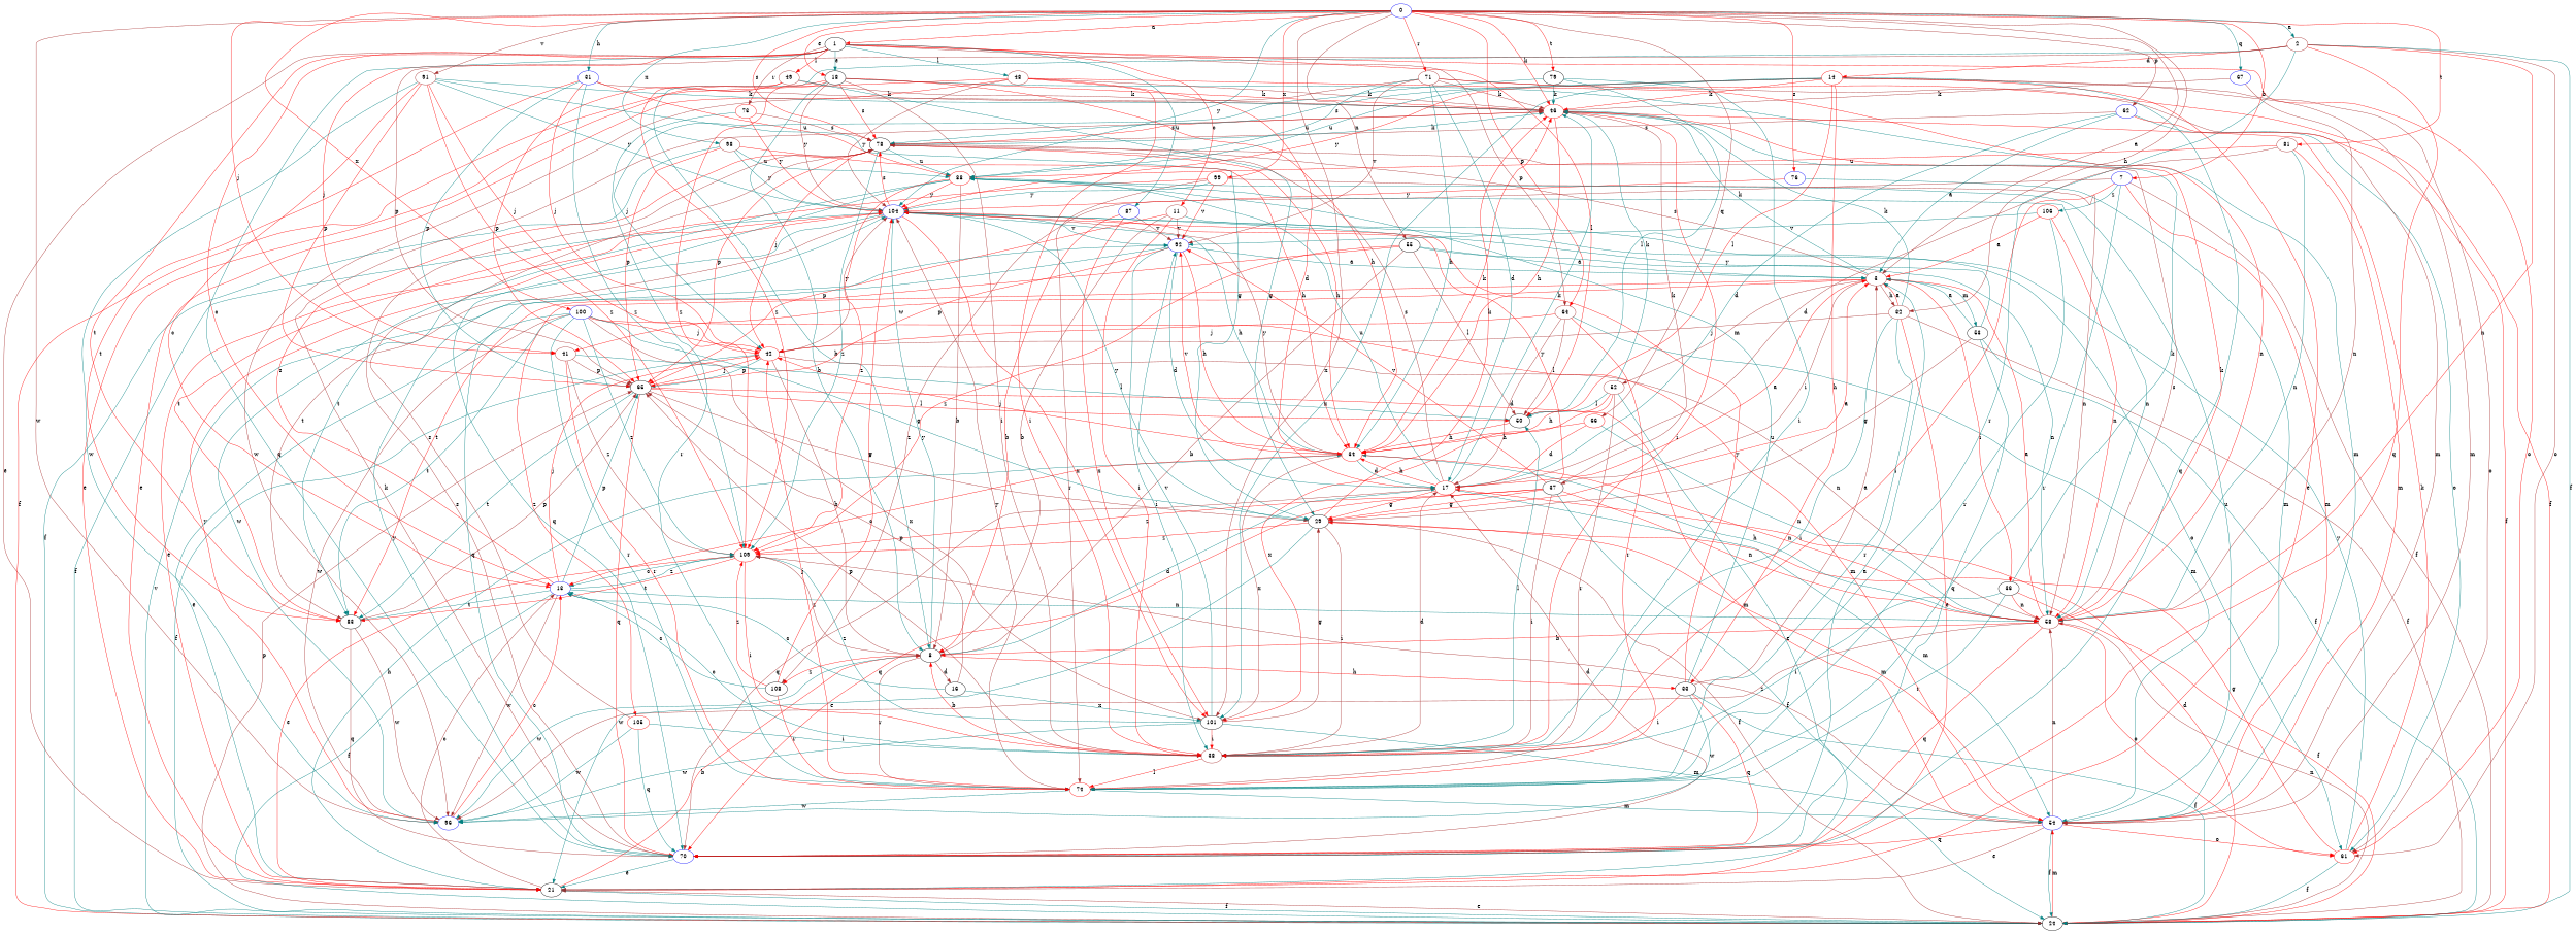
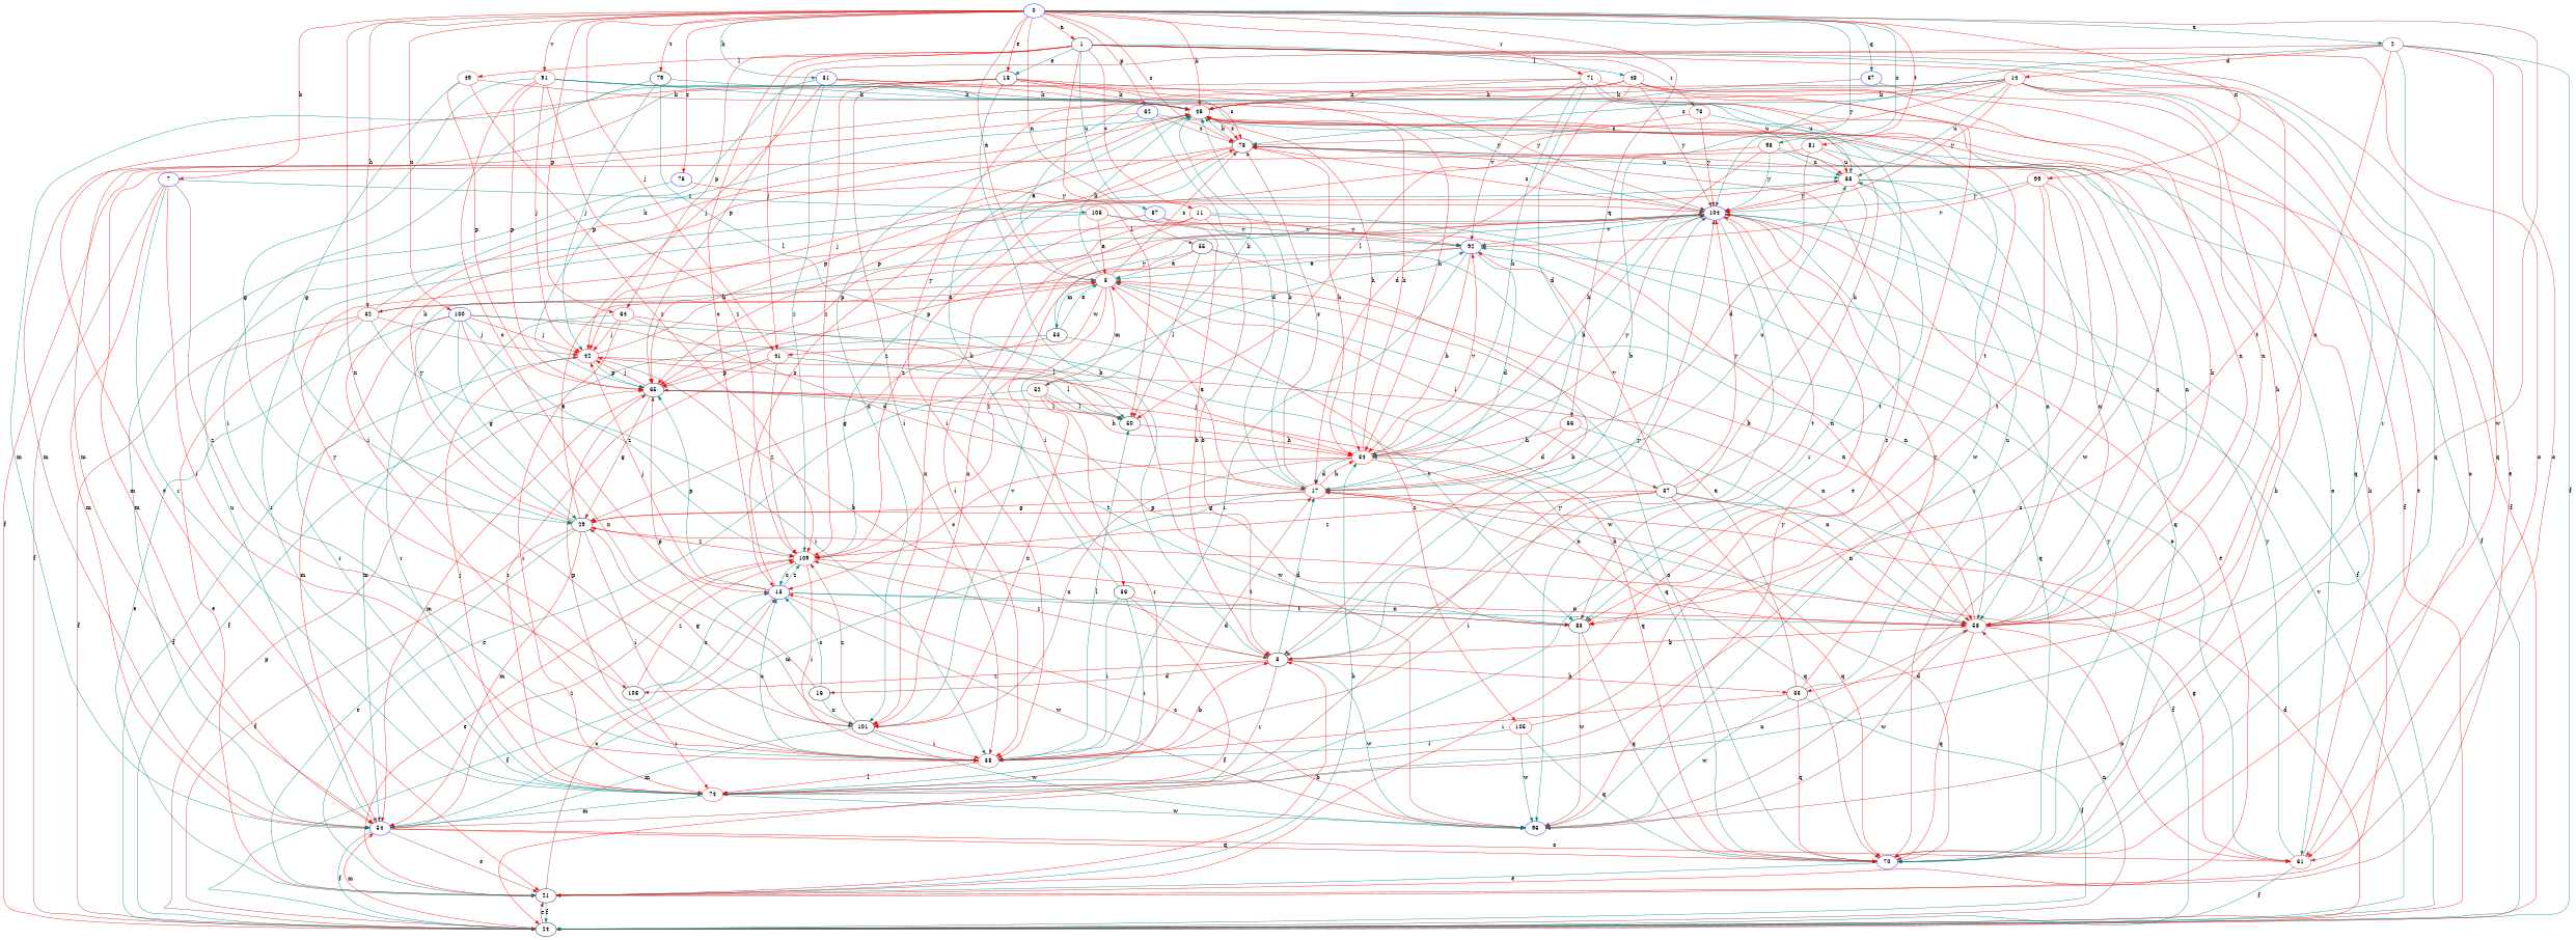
  strict digraph {
    node [color=black]
    edge [color=red]
    0 [color=blue]
    1
    2 [color=brown]
    3 [color=brown]
    7 [color=blue]
    18
    31 [color=blue]
    32 [color=brown]
    41 [color=brown]
    46 [color=red]
    55
    62 [color=blue]
    64 [color=brown]
    66 [color=red]
    67 [color=blue]
    71 [color=brown]
    76 [color=blue]
    78
    79
    81 [color=brown]
    91 [color=brown]
    96 [color=blue]
    98 [color=brown]
    99 [color=red]
    100 [color=blue]
    101
    104 [color=blue]
    11 [color=brown]
    13 [color=blue]
    21
    48 [color=brown]
    49 [color=brown]
    50
    61 [color=red]
    70 [color=blue]
    73 [color=red]
    83
    87 [color=blue]
    8
    14 [color=red]
    24
    58 [color=brown]
    65
    74 [color=red]
    36
    37
    52 [color=brown]
    53
    105 [color=red]
    38 [color=brown]
    54 [color=blue]
    106 [color=red]
    108
    109 [color=red]
    34 [color=red]
    42 [color=red]
    88 [color=red]
    17 [color=red]
    92 [color=blue]
    29
    16
    33
    0 -> 1 [label=a]
    0 -> 2 [color=teal label=a]
    0 -> 3 [color=brown label=a]
    0 -> 7 [label=b]
    0 -> 18 [label=e]
    0 -> 31 [color=teal label=h]
    0 -> 32 [color=brown label=h]
    0 -> 41 [label=j]
    0 -> 46 [label=k]
    0 -> 55 [color=brown label=n]
    0 -> 62 [color=brown label=p]
    0 -> 64 [label=p]
    0 -> 66 [color=brown label=q]
    0 -> 67 [color=teal label=q]
    0 -> 71 [label=r]
    0 -> 76 [label=s]
    0 -> 78 [label=s]
    0 -> 79 [label=t]
    0 -> 81 [label=t]
    0 -> 91 [color=brown label=v]
    0 -> 96 [color=brown label=w]
    0 -> 98 [color=teal label=x]
    0 -> 99 [label=x]
    0 -> 100 [label=x]
    0 -> 101 [color=brown label=x]
    0 -> 104 [color=teal label=y]
    1 -> 18 [color=teal label=e]
    1 -> 41 [label=j]
    1 -> 64 [color=brown label=p]
    1 -> 11 [label=c]
    1 -> 13 [label=c]
    1 -> 21 [color=brown label=e]
    1 -> 48 [color=teal label=l]
    1 -> 49 [label=l]
    1 -> 50 [label=l]
    1 -> 61 [label=o]
    1 -> 70 [color=teal label=q]
    1 -> 73 [color=brown label=r]
    1 -> 83 [label=t]
    1 -> 87 [color=teal label=u]
    2 -> 61 [color=brown label=o]
    2 -> 70 [label=q]
    2 -> 8 [color=teal label=b]
    2 -> 14 [label=d]
    2 -> 24 [color=teal label=f]
    2 -> 58 [label=n]
    2 -> 65 [color=brown label=p]
    2 -> 74 [color=teal label=r]
    3 -> 32 [color=brown label=h]
    3 -> 41 [label=w]
    3 -> 46 [color=teal label=k]
    3 -> 78 [color=brown label=s]
    3 -> 36 [label=i]
    3 -> 37 [color=brown label=i]
    3 -> 52 [color=brown label=m]
    3 -> 53 [color=teal label=m]
    3 -> 105 [label=z]
    7 -> 24 [color=brown label=f]
    7 -> 74 [color=teal label=r]
    7 -> 38 [label=i]
    7 -> 54 [label=m]
    7 -> 106 [color=teal label=z]
    7 -> 108 [color=brown label=z]
    18 -> 46 [label=k]
    18 -> 78 [label=s]
    18 -> 104 [color=brown label=y]
    18 -> 21 [label=e]
    18 -> 8 [color=teal label=b]
    18 -> 38 [color=brown label=i]
    18 -> 54 [color=teal label=m]
    18 -> 109 [label=z]
    18 -> 34 [label=h]
    31 -> 46 [color=brown label=k]
    31 -> 83 [label=t]
    31 -> 65 [color=teal label=p]
    31 -> 109 [color=teal label=z]
    31 -> 42 [label=j]
    31 -> 88 [label=u]
    32 -> 3 [label=a]
    32 -> 46 [color=teal label=k]
    32 -> 21 [label=e]
    32 -> 24 [color=brown label=f]
    32 -> 74 [color=teal label=r]
    32 -> 38 [color=teal label=i]
    32 -> 42 [color=brown label=j]
    41 -> 50 [color=teal label=l]
    41 -> 65 [color=brown label=p]
    41 -> 74 [label=r]
    41 -> 109 [color=brown label=z]
    46 -> 78 [label=s]
    46 -> 38 [label=i]
    46 -> 34 [label=h]
    55 -> 3 [color=teal label=a]
    55 -> 50 [color=brown label=l]
-   55 -> 83 [label=t]
    55 -> 8 [color=brown label=b]
    55 -> 58 [color=teal label=n]
    55 -> 109 [label=z]
    62 -> 3 [color=teal label=a]
    62 -> 78 [color=brown label=s]
    62 -> 61 [color=teal label=o]
    62 -> 24 [label=f]
    62 -> 17 [color=teal label=d]
    64 -> 50 [color=brown label=l]
    64 -> 74 [label=r]
    64 -> 54 [color=teal label=m]
    64 -> 42 [label=j]
    64 -> 17 [color=brown label=d]
    66 -> 58 [color=teal label=n]
    66 -> 34 [label=h]
    66 -> 17 [label=d]
    67 -> 46 [color=brown label=k]
    67 -> 58 [color=brown label=n]
    71 -> 46 [color=brown label=k]
    71 -> 96 [color=brown label=w]
    71 -> 24 [label=f]
    71 -> 54 [color=brown label=m]
    71 -> 34 [color=teal label=h]
    71 -> 88 [color=teal label=u]
    71 -> 17 [color=teal label=d]
    71 -> 92 [color=brown label=v]
    76 -> 104 [label=y]
    76 -> 54 [color=teal label=m]
    78 -> 46 [color=teal label=k]
    78 -> 65 [label=p]
    78 -> 109 [color=teal label=z]
    78 -> 34 [label=h]
    78 -> 42 [label=j]
    78 -> 88 [color=teal label=u]
    79 -> 46 [color=teal label=k]
    79 -> 50 [color=teal label=l]
    79 -> 38 [color=teal label=i]
    79 -> 42 [color=teal label=j]
    81 -> 58 [color=teal label=n]
    81 -> 54 [label=m]
    81 -> 88 [label=u]
    81 -> 17 [color=brown label=d]
    91 -> 46 [color=teal label=k]
    91 -> 96 [color=teal label=w]
    91 -> 104 [color=teal label=y]
    91 -> 13 [label=c]
    91 -> 65 [label=p]
    91 -> 109 [label=z]
    91 -> 42 [label=j]
    91 -> 29 [color=teal label=g]
    96 -> 104 [label=y]
    96 -> 13 [label=c]
    98 -> 104 [color=teal label=y]
    98 -> 24 [color=teal label=f]
    98 -> 65 [label=p]
    98 -> 34 [label=h]
    98 -> 88 [color=teal label=u]
    99 -> 104 [color=teal label=y]
    99 -> 83 [label=t]
    99 -> 58 [color=brown label=n]
    99 -> 74 [color=brown label=r]
    99 -> 92 [label=v]
    100 -> 96 [color=brown label=w]
    100 -> 101 [color=brown label=x]
    100 -> 21 [color=teal label=e]
    100 -> 83 [color=teal label=t]
    100 -> 74 [color=teal label=r]
    100 -> 54 [label=m]
    100 -> 109 [color=teal label=z]
    100 -> 42 [label=j]
    100 -> 29 [color=teal label=g]
    101 -> 96 [color=teal label=w]
    101 -> 38 [label=i]
    101 -> 54 [color=teal label=m]
-   101 -> 109 [color=teal label=z]
+   101 -> 109 [color=brown label=z]
    101 -> 92 [color=teal label=v]
    101 -> 29 [color=brown label=g]
    104 -> 78 [label=s]
    104 -> 96 [color=teal label=w]
    104 -> 101 [label=x]
    104 -> 21 [label=e]
    104 -> 83 [color=brown label=t]
    104 -> 24 [color=teal label=f]
    104 -> 34 [color=teal label=h]
    104 -> 92 [color=teal label=v]
    11 -> 61 [color=teal label=o]
    11 -> 8 [color=brown label=b]
    11 -> 65 [label=p]
    11 -> 38 [label=i]
    11 -> 92 [color=brown label=v]
    13 -> 78 [label=s]
    13 -> 96 [color=brown label=w]
    13 -> 83 [color=teal label=t]
    13 -> 24 [color=teal label=f]
    13 -> 58 [color=teal label=n]
    13 -> 65 [color=teal label=p]
    13 -> 109 [color=teal label=z]
    13 -> 42 [label=j]
    21 -> 13 [color=brown label=c]
    21 -> 8 [label=b]
    21 -> 24 [color=teal label=f]
    21 -> 34 [color=teal label=h]
    48 -> 46 [color=brown label=k]
    48 -> 104 [color=brown label=y]
    48 -> 21 [label=e]
    48 -> 24 [label=f]
    48 -> 58 [label=n]
    48 -> 38 [label=i]
    48 -> 17 [label=d]
    49 -> 46 [color=brown label=k]
    49 -> 65 [label=p]
    49 -> 109 [label=z]
    49 -> 29 [color=teal label=g]
    50 -> 34 [label=h]
    61 -> 46 [label=k]
    61 -> 104 [color=teal label=y]
    61 -> 24 [color=teal label=f]
    61 -> 29 [label=g]
    70 -> 3 [color=teal label=a]
    70 -> 46 [color=brown label=k]
    70 -> 78 [color=brown label=s]
    70 -> 104 [color=teal label=y]
    70 -> 21 [color=teal label=e]
    70 -> 17 [color=brown label=d]
    73 -> 78 [color=brown label=s]
    73 -> 104 [label=y]
    73 -> 74 [color=teal label=r]
    83 -> 96 [color=brown label=w]
    83 -> 70 [color=brown label=q]
    83 -> 65 [color=brown label=p]
    87 -> 101 [label=x]
    87 -> 8 [label=b]
    87 -> 92 [color=brown label=v]
    8 -> 96 [color=teal label=w]
    8 -> 104 [color=teal label=y]
    8 -> 74 [color=brown label=r]
    8 -> 108 [label=z]
    8 -> 109 [color=brown label=z]
    8 -> 17 [color=teal label=d]
    8 -> 16 [color=brown label=d]
    8 -> 33 [label=h]
    14 -> 46 [label=k]
    14 -> 78 [color=teal label=s]
    14 -> 101 [color=teal label=x]
    14 -> 104 [label=y]
    14 -> 21 [label=e]
    14 -> 50 [label=l]
    14 -> 61 [color=brown label=o]
    14 -> 70 [color=teal label=q]
    14 -> 54 [color=brown label=m]
    14 -> 88 [color=teal label=u]
    14 -> 33 [label=h]
    24 -> 21 [color=brown label=e]
    24 -> 58 [color=brown label=n]
    24 -> 65 [color=brown label=p]
    24 -> 54 [label=m]
    24 -> 17 [label=d]
    24 -> 92 [color=teal label=v]
    58 -> 3 [label=a]
    58 -> 46 [label=k]
    58 -> 78 [color=brown label=s]
    58 -> 96 [color=brown label=w]
    58 -> 61 [label=o]
    58 -> 70 [label=q]
    58 -> 8 [label=b]
    58 -> 34 [color=teal label=h]
    65 -> 50 [label=l]
    65 -> 70 [label=q]
    65 -> 83 [color=teal label=t]
    65 -> 54 [label=m]
    65 -> 42 [label=j]
    65 -> 29 [color=brown label=g]
    74 -> 96 [color=teal label=w]
    74 -> 104 [color=brown label=y]
    74 -> 54 [color=teal label=m]
    74 -> 42 [label=j]
    36 -> 46 [color=teal label=k]
    36 -> 24 [label=f]
    36 -> 58 [label=n]
    36 -> 74 [color=teal label=r]
    36 -> 38 [color=teal label=i]
    37 -> 46 [color=brown label=k]
    37 -> 104 [label=y]
    37 -> 70 [label=q]
    37 -> 24 [color=teal label=f]
    37 -> 58 [label=n]
    37 -> 38 [color=brown label=i]
    37 -> 109 [label=z]
    37 -> 92 [label=v]
    37 -> 29 [label=g]
    52 -> 46 [color=teal label=k]
    52 -> 101 [label=x]
    52 -> 21 [color=teal label=e]
    52 -> 50 [color=teal label=l]
    52 -> 74 [color=brown label=r]
    52 -> 34 [label=h]
    53 -> 3 [color=teal label=a]
    53 -> 104 [color=teal label=y]
    53 -> 70 [color=teal label=q]
    53 -> 24 [color=teal label=f]
    53 -> 29 [color=brown label=g]
    105 -> 78 [color=brown label=s]
    105 -> 96 [color=teal label=w]
    105 -> 70 [color=teal label=q]
    105 -> 38 [color=teal label=i]
    38 -> 13 [color=teal label=c]
    38 -> 50 [color=teal label=l]
    38 -> 8 [label=b]
    38 -> 65 [color=brown label=p]
    38 -> 74 [label=l]
    38 -> 17 [color=brown label=d]
    54 -> 21 [color=brown label=e]
    54 -> 61 [label=o]
    54 -> 70 [label=q]
    54 -> 24 [color=teal label=f]
    54 -> 58 [color=brown label=n]
    54 -> 109 [color=brown label=z]
    54 -> 88 [color=teal label=u]
    106 -> 3 [label=a]
    106 -> 58 [label=n]
    106 -> 74 [color=teal label=r]
    106 -> 92 [color=teal label=v]
    108 -> 104 [label=y]
    108 -> 13 [color=teal label=c]
    108 -> 74 [label=r]
    108 -> 109 [label=z]
    109 -> 13 [color=teal label=c]
    109 -> 21 [label=e]
    109 -> 83 [label=t]
    109 -> 38 [label=i]
    34 -> 46 [label=k]
    34 -> 101 [color=brown label=x]
    34 -> 104 [color=brown label=y]
    34 -> 13 [label=c]
    34 -> 58 [label=n]
    34 -> 42 [label=j]
    34 -> 17 [color=teal label=d]
    34 -> 92 [label=v]
    42 -> 104 [color=brown label=y]
    42 -> 8 [color=brown label=b]
    42 -> 24 [color=teal label=f]
    42 -> 58 [color=brown label=n]
    42 -> 65 [color=teal label=p]
    88 -> 104 [label=y]
    88 -> 70 [color=teal label=q]
    88 -> 83 [color=teal label=t]
    88 -> 8 [color=brown label=b]
    88 -> 58 [color=teal label=n]
    88 -> 109 [label=z]
    17 -> 3 [label=a]
    17 -> 46 [color=teal label=k]
    17 -> 78 [color=brown label=s]
    17 -> 70 [color=brown label=q]
    17 -> 54 [color=teal label=m]
    17 -> 34 [label=h]
    17 -> 88 [color=teal label=u]
    17 -> 29 [label=g]
    92 -> 3 [color=teal label=a]
    92 -> 70 [color=teal label=q]
    92 -> 65 [label=p]
    92 -> 38 [color=teal label=i]
    92 -> 34 [label=h]
    92 -> 17 [color=teal label=d]
    29 -> 3 [label=a]
    29 -> 46 [label=k]
    29 -> 104 [color=teal label=y]
    29 -> 21 [color=teal label=e]
    29 -> 24 [color=brown label=f]
    29 -> 38 [color=brown label=i]
    29 -> 54 [label=m]
    29 -> 109 [label=z]
    16 -> 101 [color=teal label=x]
    16 -> 13 [color=teal label=c]
    16 -> 65 [color=brown label=p]
    33 -> 3 [color=brown label=a]
    33 -> 96 [color=teal label=w]
    33 -> 104 [label=y]
    33 -> 70 [label=q]
    33 -> 24 [color=teal label=f]
    33 -> 38 [label=i]
    33 -> 88 [color=teal label=u]
  }
